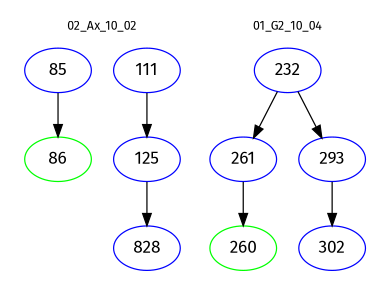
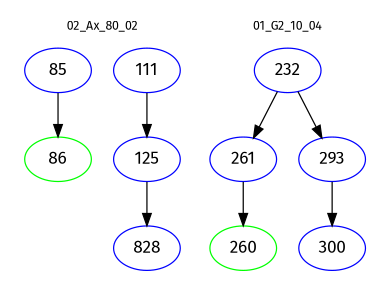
  digraph {
    fontname="Fira Sans"
    node [color=blue fontname="Fira Sans"]
    edge [color=black fontname="Fira Sans"]
    n1 [label=111]
    n2 [label=125]
    n3 [label=85]
    n4 [label=828]
    n5 [color=green label=86]
    n6 [label=232]
    n7 [label=261]
    n8 [label=293]
    n9 [color=green label=260]
-   n10 [label=302]
+   n10 [label=300]
    subgraph cluster_1 {
      color=white
      fontsize=10
-     label="02_Ax_10_02"
+     label="02_Ax_80_02"
      n1
      n2
      n3
      n4
      n5
    }
    subgraph cluster_2 {
      color=white
      fontsize=10
      label="01_G2_10_04"
      n6
      n7
      n8
      n9
      n10
    }
    n1 -> n2
    n2 -> n4
    n3 -> n5
    n6 -> n7
    n6 -> n8
    n7 -> n9
    n8 -> n10
  }
